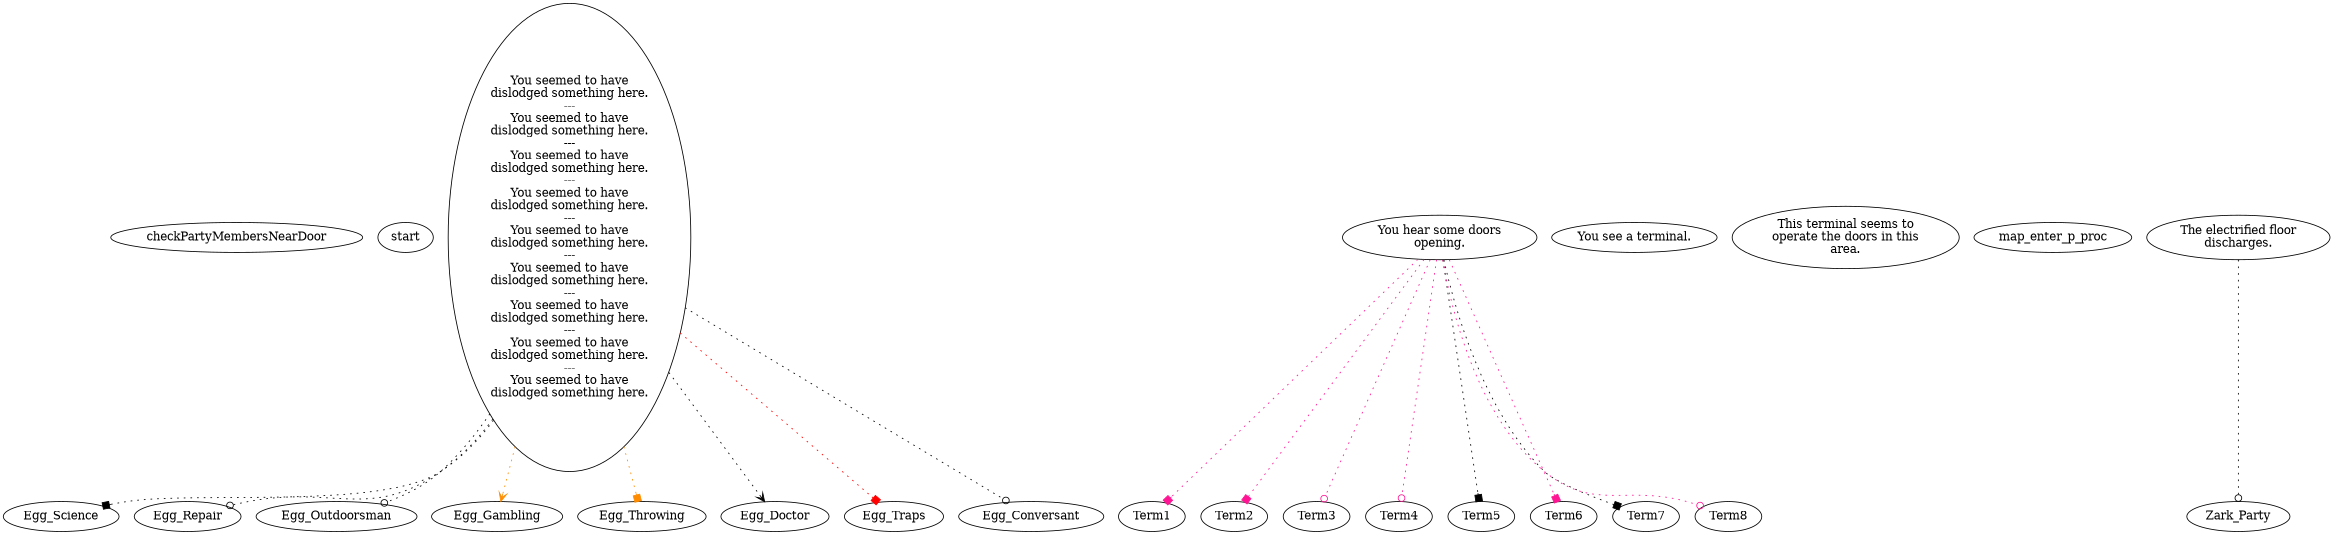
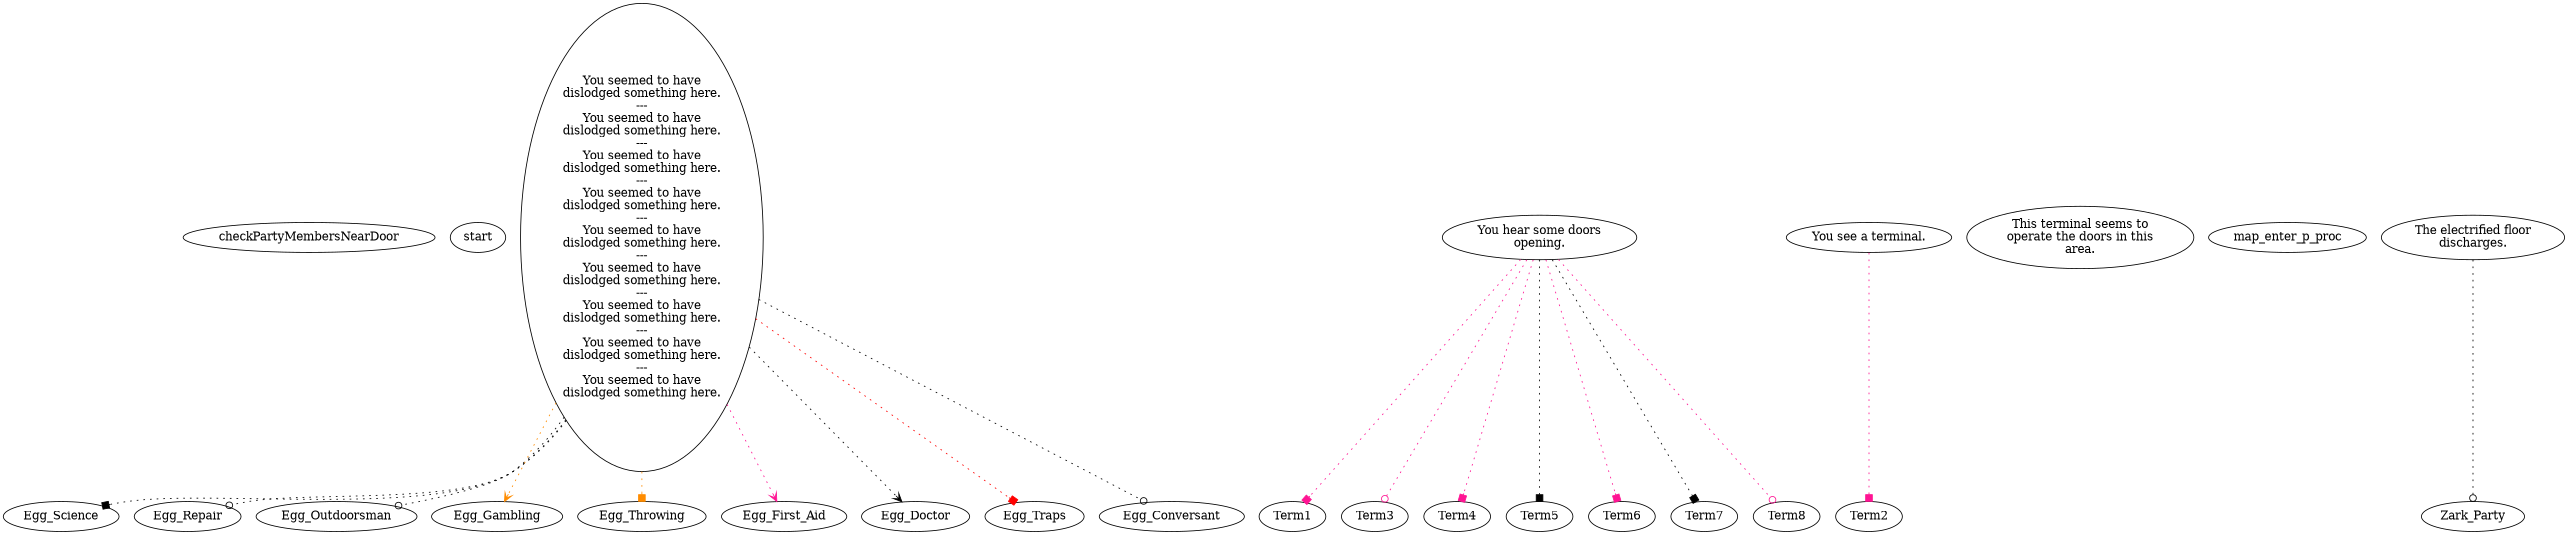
  digraph {
    node [color="#000000" fillcolor="#FFFFFF" style=filled]
    edge [arrowhead=box color=black style=dotted]
    checkPartyMembersNearDoor
    start
    n3 [label="You seemed to have\ndislodged something here.\n---\nYou seemed to have\ndislodged something here.\n---\nYou seemed to have\ndislodged something here.\n---\nYou seemed to have\ndislodged something here.\n---\nYou seemed to have\ndislodged something here.\n---\nYou seemed to have\ndislodged something here.\n---\nYou seemed to have\ndislodged something here.\n---\nYou seemed to have\ndislodged something here.\n---\nYou seemed to have\ndislodged something here."]
    Egg_Science
    Egg_Repair
    Egg_Outdoorsman
    Egg_Gambling
    Egg_Throwing
+   Egg_First_Aid
    Egg_Doctor
    Egg_Traps
    Egg_Conversant
    n13 [label="You hear some doors\nopening."]
    Term1
    Term2
    Term3
    Term4
    Term5
    Term6
    Term7
    Term8
    n22 [label="You see a terminal."]
    n23 [label="This terminal seems to\noperate the doors in this\narea."]
    map_enter_p_proc
    n25 [label="The electrified floor\ndischarges."]
    Zark_Party
    n3 -> Egg_Science
    n3 -> Egg_Repair [arrowhead=odot]
    n3 -> Egg_Outdoorsman [arrowhead=odot]
    n3 -> Egg_Gambling [arrowhead=vee color=darkorange]
    n3 -> Egg_Throwing [color=darkorange]
+   n3 -> Egg_First_Aid [arrowhead=vee color=deeppink]
    n3 -> Egg_Doctor [arrowhead=vee]
    n3 -> Egg_Traps [color=red]
    n3 -> Egg_Conversant [arrowhead=odot]
    n13 -> Term1 [color=deeppink]
-   n13 -> Term2 [color=deeppink]
+   n22 -> Term2 [color=deeppink]
    n13 -> Term3 [arrowhead=odot color=deeppink]
-   n13 -> Term4 [arrowhead=odot color=deeppink]
+   n13 -> Term4 [color=deeppink]
    n13 -> Term5
    n13 -> Term6 [color=deeppink]
    n13 -> Term7
    n13 -> Term8 [arrowhead=odot color=deeppink]
    n25 -> Zark_Party [arrowhead=odot]
  }
